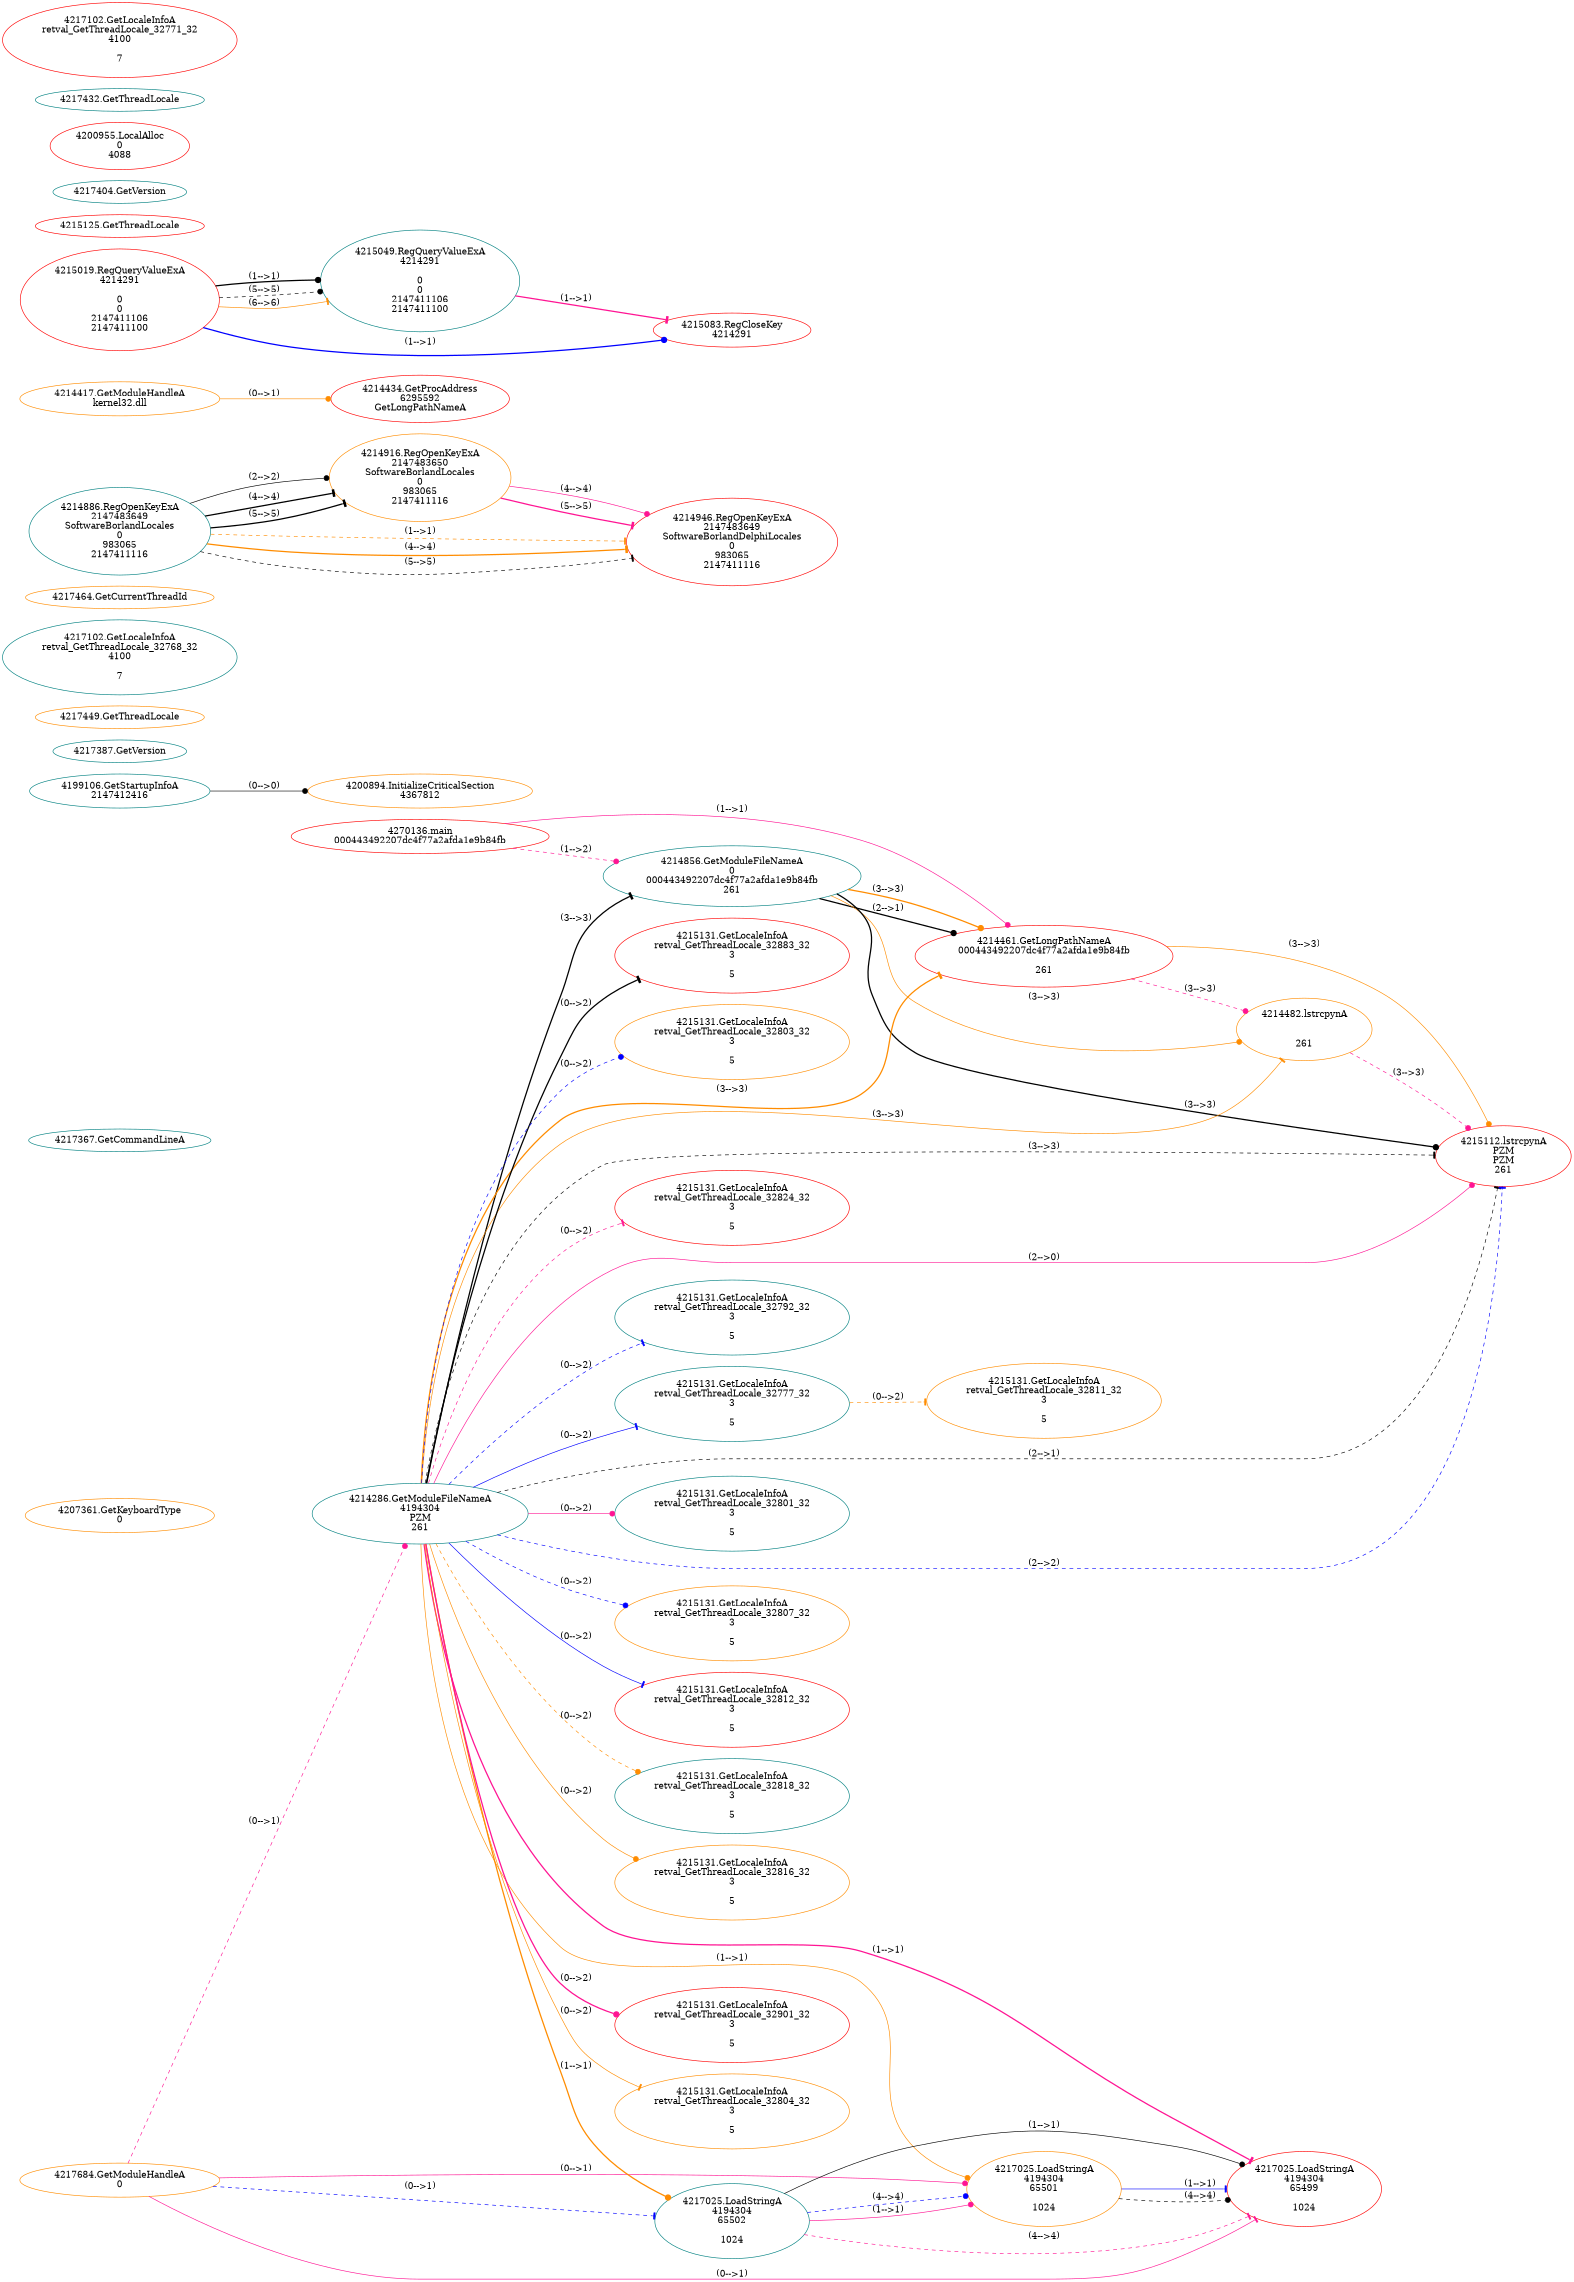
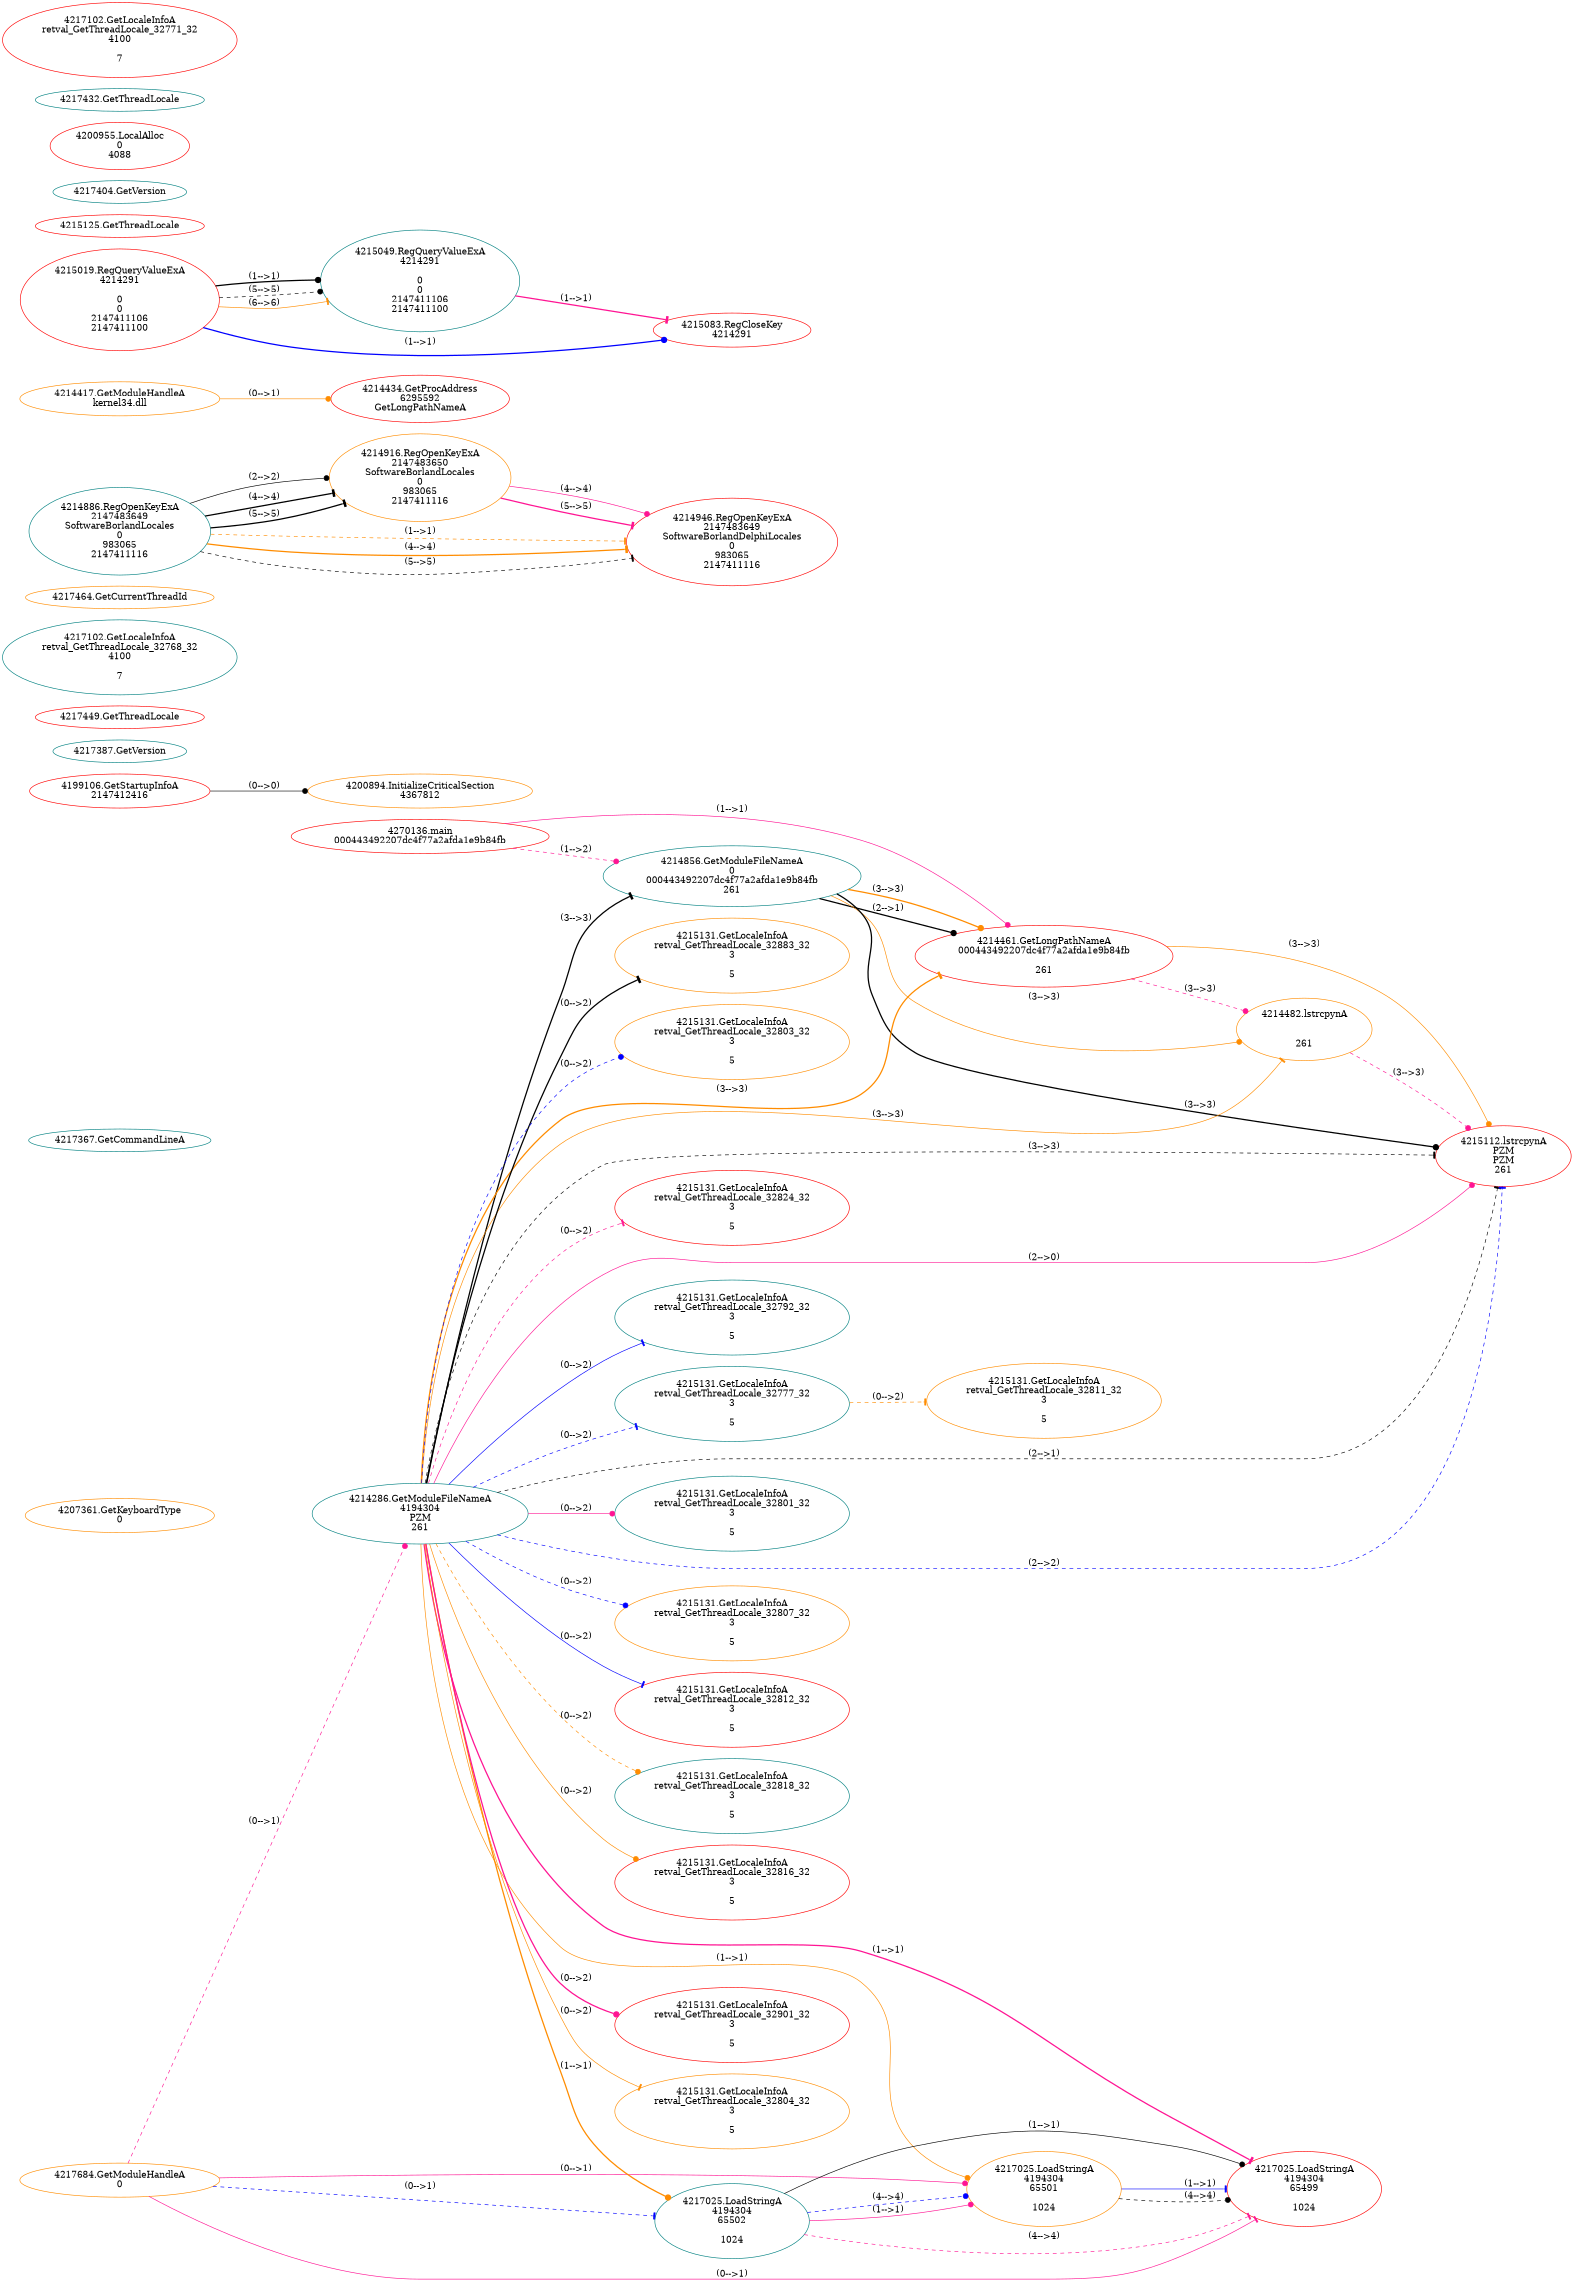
  digraph {
    rankdir=LR
    node [color=red]
    edge [arrowhead=dot color=deeppink style=solid]
    n1 [label="4270136.main\n000443492207dc4f77a2afda1e9b84fb"]
    n2 [color=teal label="4214856.GetModuleFileNameA\n0\n000443492207dc4f77a2afda1e9b84fb\n261"]
    n3 [label="4214461.GetLongPathNameA\n000443492207dc4f77a2afda1e9b84fb\n\n261"]
    n4 [color=darkorange label="4214482.lstrcpynA\n\n\n261"]
    n5 [label="4215112.lstrcpynA\nPZM\nPZM\n261"]
    n6 [color=darkorange label="4217684.GetModuleHandleA\n0"]
    n7 [color=teal label="4214286.GetModuleFileNameA\n4194304\nPZM\n261"]
    n8 [color=teal label="4217025.LoadStringA\n4194304\n65502\n\n1024"]
    n9 [color=darkorange label="4217025.LoadStringA\n4194304\n65501\n\n1024"]
    n10 [label="4217025.LoadStringA\n4194304\n65499\n\n1024"]
    n11 [label="4215131.GetLocaleInfoA\nretval_GetThreadLocale_32901_32\n3\n\n5"]
    n12 [color=darkorange label="4215131.GetLocaleInfoA\nretval_GetThreadLocale_32804_32\n3\n\n5"]
-   n13 [label="4215131.GetLocaleInfoA\nretval_GetThreadLocale_32883_32\n3\n\n5"]
+   n13 [color=darkorange label="4215131.GetLocaleInfoA\nretval_GetThreadLocale_32883_32\n3\n\n5"]
    n14 [color=darkorange label="4215131.GetLocaleInfoA\nretval_GetThreadLocale_32803_32\n3\n\n5"]
    n15 [label="4215131.GetLocaleInfoA\nretval_GetThreadLocale_32824_32\n3\n\n5"]
    n16 [color=teal label="4215131.GetLocaleInfoA\nretval_GetThreadLocale_32777_32\n3\n\n5"]
    n17 [color=teal label="4215131.GetLocaleInfoA\nretval_GetThreadLocale_32792_32\n3\n\n5"]
    n18 [color=teal label="4215131.GetLocaleInfoA\nretval_GetThreadLocale_32801_32\n3\n\n5"]
    n19 [color=darkorange label="4215131.GetLocaleInfoA\nretval_GetThreadLocale_32807_32\n3\n\n5"]
    n20 [label="4215131.GetLocaleInfoA\nretval_GetThreadLocale_32812_32\n3\n\n5"]
    n21 [color=teal label="4215131.GetLocaleInfoA\nretval_GetThreadLocale_32818_32\n3\n\n5"]
-   n22 [color=darkorange label="4215131.GetLocaleInfoA\nretval_GetThreadLocale_32816_32\n3\n\n5"]
+   n22 [label="4215131.GetLocaleInfoA\nretval_GetThreadLocale_32816_32\n3\n\n5"]
    n23 [color=darkorange label="4207361.GetKeyboardType\n0"]
    n24 [color=teal label="4217367.GetCommandLineA\n"]
-   n25 [color=teal label="4199106.GetStartupInfoA\n2147412416"]
+   n25 [label="4199106.GetStartupInfoA\n2147412416"]
    n26 [color=darkorange label="4200894.InitializeCriticalSection\n4367812"]
    n27 [color=teal label="4217387.GetVersion\n"]
-   n28 [color=darkorange label="4217449.GetThreadLocale\n"]
+   n28 [label="4217449.GetThreadLocale\n"]
    n29 [color=teal label="4217102.GetLocaleInfoA\nretval_GetThreadLocale_32768_32\n4100\n\n7"]
    n30 [color=darkorange label="4217464.GetCurrentThreadId\n"]
    n31 [color=darkorange label="4215131.GetLocaleInfoA\nretval_GetThreadLocale_32811_32\n3\n\n5"]
    n32 [color=teal label="4214886.RegOpenKeyExA\n2147483649\nSoftware\Borland\Locales\n0\n983065\n2147411116"]
    n33 [color=darkorange label="4214916.RegOpenKeyExA\n2147483650\nSoftware\Borland\Locales\n0\n983065\n2147411116"]
    n34 [label="4214946.RegOpenKeyExA\n2147483649\nSoftware\Borland\Delphi\Locales\n0\n983065\n2147411116"]
-   n35 [color=darkorange label="4214417.GetModuleHandleA\nkernel32.dll"]
+   n35 [color=darkorange label="4214417.GetModuleHandleA\nkernel34.dll"]
    n36 [label="4214434.GetProcAddress\n6295592\nGetLongPathNameA"]
    n37 [label="4215019.RegQueryValueExA\n4214291\n\n0\n0\n2147411106\n2147411100"]
    n38 [color=teal label="4215049.RegQueryValueExA\n4214291\n\n0\n0\n2147411106\n2147411100"]
    n39 [label="4215083.RegCloseKey\n4214291"]
    n40 [label="4215125.GetThreadLocale\n"]
    n41 [color=teal label="4217404.GetVersion\n"]
    n42 [label="4200955.LocalAlloc\n0\n4088"]
    n43 [color=teal label="4217432.GetThreadLocale\n"]
    n44 [label="4217102.GetLocaleInfoA\nretval_GetThreadLocale_32771_32\n4100\n\n7"]
    n1 -> n2 [label="(1-->2)" style=dashed]
    n1 -> n3 [label="(1-->1)"]
    n2 -> n3 [color=black label="(2-->1)" style=bold]
    n2 -> n3 [color=darkorange label="(3-->3)" style=bold]
    n2 -> n4 [color=darkorange label="(3-->3)"]
    n2 -> n5 [color=black label="(3-->3)" style=bold]
    n3 -> n4 [label="(3-->3)" style=dashed]
    n3 -> n5 [color=darkorange label="(3-->3)"]
    n4 -> n5 [label="(3-->3)" style=dashed]
    n6 -> n7 [label="(0-->1)" style=dashed]
    n6 -> n8 [arrowhead=tee color=blue label="(0-->1)" style=dashed]
    n6 -> n9 [label="(0-->1)"]
    n6 -> n10 [arrowhead=tee label="(0-->1)"]
    n7 -> n2 [arrowhead=tee color=black label="(3-->3)" style=bold]
    n7 -> n3 [arrowhead=tee color=darkorange label="(3-->3)" style=bold]
    n7 -> n4 [arrowhead=tee color=darkorange label="(3-->3)"]
    n7 -> n5 [arrowhead=tee color=black label="(2-->1)" style=dashed]
    n7 -> n5 [arrowhead=tee color=blue label="(2-->2)" style=dashed]
    n7 -> n5 [arrowhead=tee color=black label="(3-->3)" style=dashed]
    n7 -> n5 [label="(2-->0)"]
    n7 -> n8 [color=darkorange label="(1-->1)" style=bold]
    n7 -> n9 [color=darkorange label="(1-->1)"]
    n7 -> n10 [arrowhead=tee label="(1-->1)" style=bold]
    n7 -> n11 [label="(0-->2)" style=bold]
    n7 -> n12 [arrowhead=tee color=darkorange label="(0-->2)"]
    n7 -> n13 [arrowhead=tee color=black label="(0-->2)" style=bold]
    n7 -> n14 [color=blue label="(0-->2)" style=dashed]
    n7 -> n15 [arrowhead=tee label="(0-->2)" style=dashed]
-   n7 -> n16 [arrowhead=tee color=blue label="(0-->2)"]
-   n7 -> n17 [arrowhead=tee color=blue label="(0-->2)" style=dashed]
+   n7 -> n16 [arrowhead=tee color=blue label="(0-->2)" style=dashed]
+   n7 -> n17 [arrowhead=tee color=blue label="(0-->2)"]
    n7 -> n18 [label="(0-->2)"]
    n7 -> n19 [color=blue label="(0-->2)" style=dashed]
    n7 -> n20 [arrowhead=tee color=blue label="(0-->2)"]
    n7 -> n21 [color=darkorange label="(0-->2)" style=dashed]
    n7 -> n22 [color=darkorange label="(0-->2)"]
    n8 -> n9 [label="(1-->1)"]
    n8 -> n9 [color=blue label="(4-->4)" style=dashed]
    n8 -> n10 [color=black label="(1-->1)"]
    n8 -> n10 [arrowhead=tee label="(4-->4)" style=dashed]
    n9 -> n10 [arrowhead=tee color=blue label="(1-->1)"]
    n9 -> n10 [color=black label="(4-->4)" style=dashed]
    n16 -> n31 [arrowhead=tee color=darkorange label="(0-->2)" style=dashed]
    n25 -> n26 [color=black label="(0-->0)"]
    n32 -> n33 [color=black label="(2-->2)"]
    n32 -> n33 [arrowhead=tee color=black label="(4-->4)" style=bold]
    n32 -> n33 [arrowhead=tee color=black label="(5-->5)" style=bold]
    n32 -> n34 [arrowhead=tee color=darkorange label="(1-->1)" style=dashed]
    n32 -> n34 [arrowhead=tee color=darkorange label="(4-->4)" style=bold]
    n32 -> n34 [arrowhead=tee color=black label="(5-->5)" style=dashed]
    n33 -> n34 [label="(4-->4)"]
    n33 -> n34 [arrowhead=tee label="(5-->5)" style=bold]
    n35 -> n36 [color=darkorange label="(0-->1)"]
    n37 -> n38 [color=black label="(1-->1)" style=bold]
    n37 -> n38 [color=black label="(5-->5)" style=dashed]
    n37 -> n38 [arrowhead=tee color=darkorange label="(6-->6)"]
    n37 -> n39 [color=blue label="(1-->1)" style=bold]
    n38 -> n39 [arrowhead=tee label="(1-->1)" style=bold]
  }
